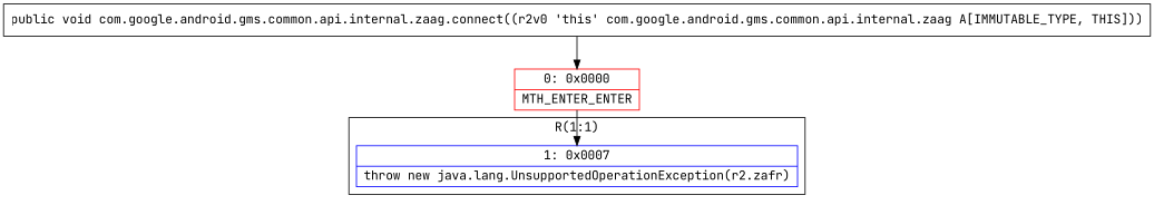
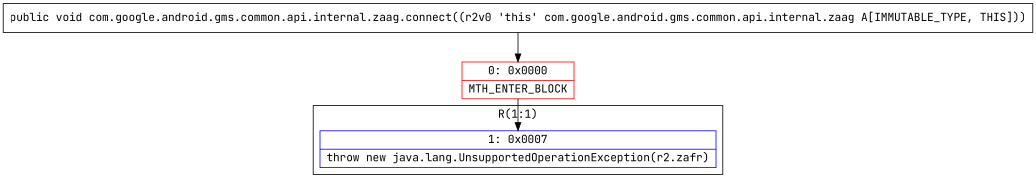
  digraph {
    fontname="JetBrains Mono"
    node [shape=record fontname="JetBrains Mono"]
    edge [fontname="JetBrains Mono"]
    n1 [color=blue label="{1\:\ 0x0007|throw new java.lang.UnsupportedOperationException(r2.zafr)\l}"]
-   n2 [color=red label="{0\:\ 0x0000|MTH_ENTER_ENTER\l}"]
+   n2 [color=red label="{0\:\ 0x0000|MTH_ENTER_BLOCK\l}"]
    n3 [label="{public void com.google.android.gms.common.api.internal.zaag.connect((r2v0 'this' com.google.android.gms.common.api.internal.zaag A[IMMUTABLE_TYPE, THIS])) }"]
    subgraph cluster_1 {
      label="R(1:1)"
      n1
    }
    n2 -> n1
    n3 -> n2
  }
